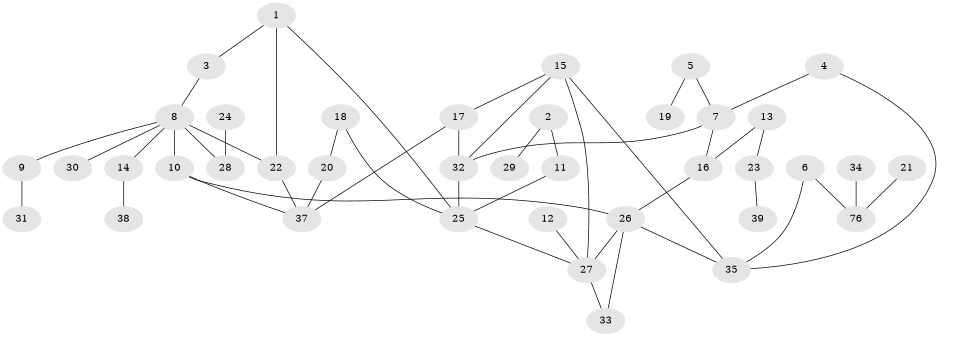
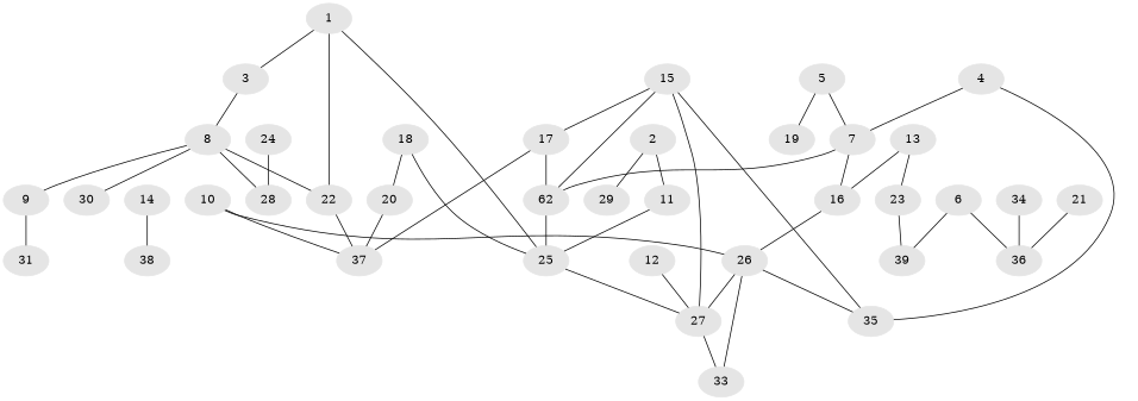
  graph {
    node [color=gray90 style=filled]
    edge [weight=1.0]
    1
    3
    22
    25
    8
    37
    27
    2
    11
    29
    9
    10
    14
    28
    30
    4
    7
    35
    16
-   32
+   32 [label=62]
    5
    19
    6
-   36 [label=76]
+   36
    26
    31
    38
    33
    12
    13
    23
    39
    15
    17
    18
    20
    21
    24
    34
    1 -- 3
    1 -- 22
    1 -- 25
    3 -- 8
    22 -- 37
    25 -- 27
    8 -- 22
    8 -- 9
-   8 -- 10 [weight=2.0]
-   8 -- 14
    8 -- 28
    8 -- 30
    27 -- 33
    2 -- 11
    2 -- 29
    11 -- 25
    9 -- 31
    10 -- 37
    10 -- 26 [weight=2.0]
    14 -- 38
    4 -- 7
    4 -- 35
    7 -- 16
    7 -- 32 [weight=2.0]
    16 -- 26
    32 -- 25
    5 -- 7
    5 -- 19
-   6 -- 35
+   6 -- 39
    6 -- 36
    26 -- 27
    26 -- 35
    26 -- 33
    12 -- 27
    13 -- 16 [weight=2.0]
    13 -- 23
    23 -- 39
    15 -- 27
    15 -- 35
    15 -- 32
    15 -- 17
    17 -- 37
    17 -- 32
    18 -- 25
    18 -- 20
    20 -- 37
    21 -- 36
    24 -- 28
    34 -- 36
  }
